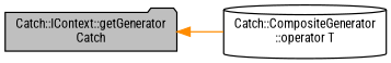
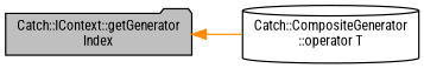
  digraph {
    rankdir=LR
    fontname="Roboto Condensed"
    node [color=black fontname="Roboto Condensed" fontsize=10 style=filled]
-   n1 [fillcolor=grey75 fontcolor=black height=0.2 label="Catch::IContext::getGenerator\lCatch" shape=folder width=0.4]
+   n1 [fillcolor=grey75 fontcolor=black height=0.2 label="Catch::IContext::getGenerator\lIndex" shape=folder width=0.4]
    n2 [fillcolor=white height=0.2 label="Catch::CompositeGenerator\l::operator T" shape=cylinder width=0.4]
    n1 -> n2 [color=darkorange dir=back fontname="Roboto Condensed" fontsize=10 labelfontname=Helvetica labelfontsize=10 style=solid]
  }
